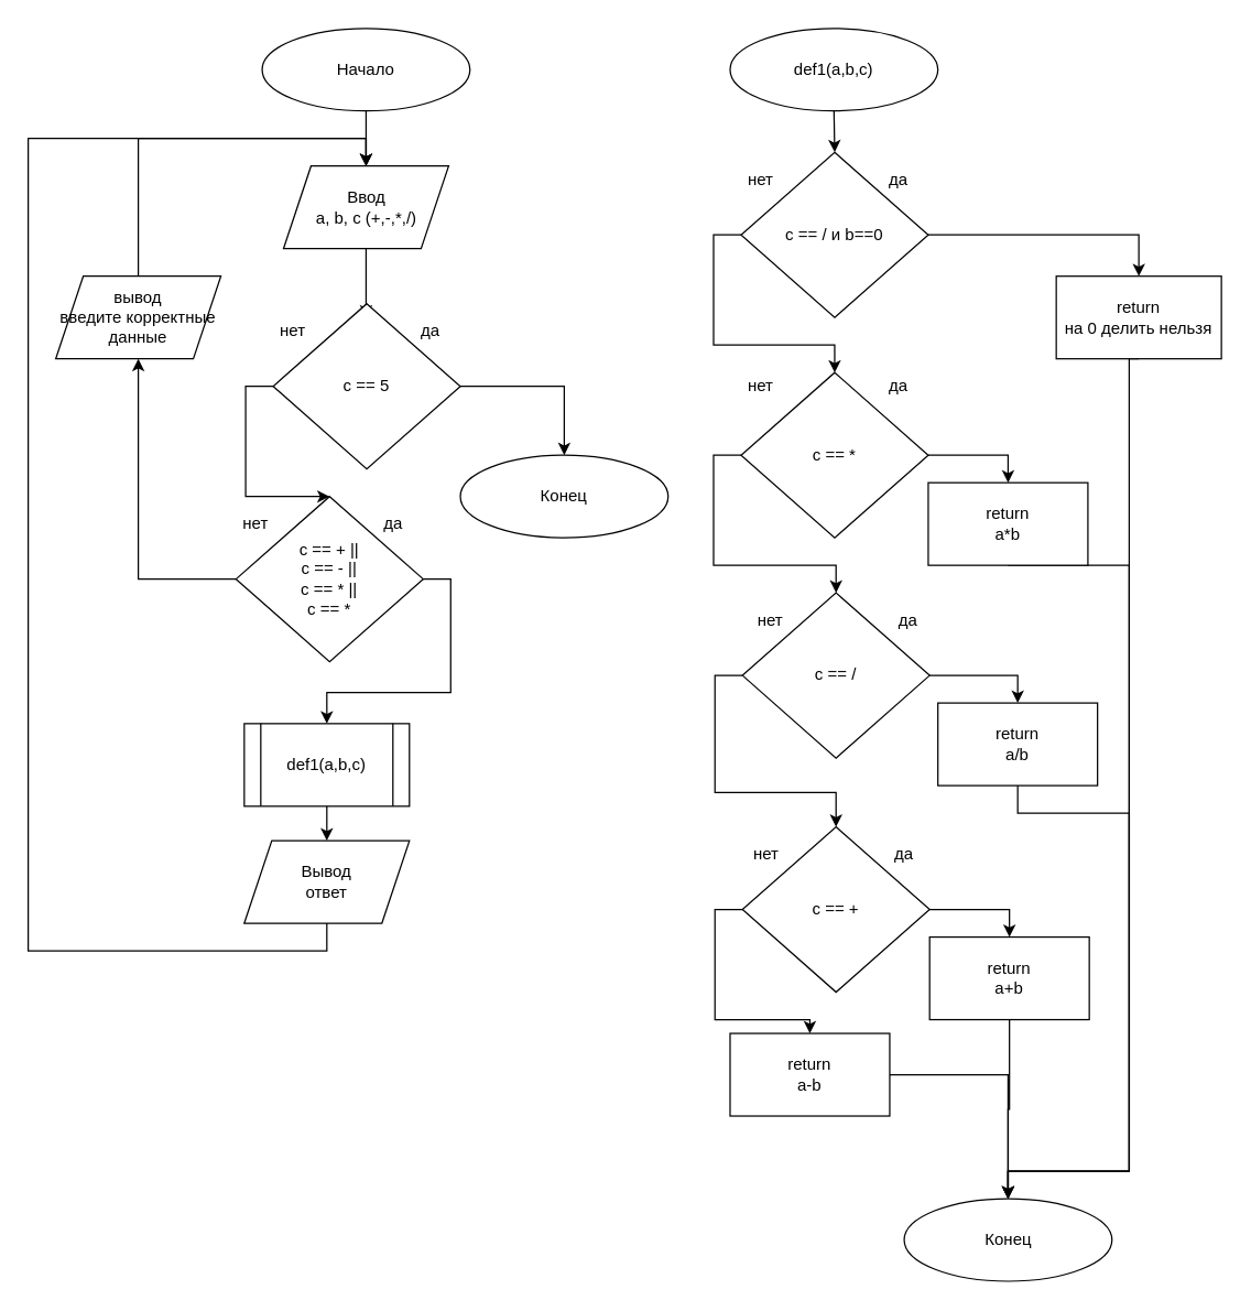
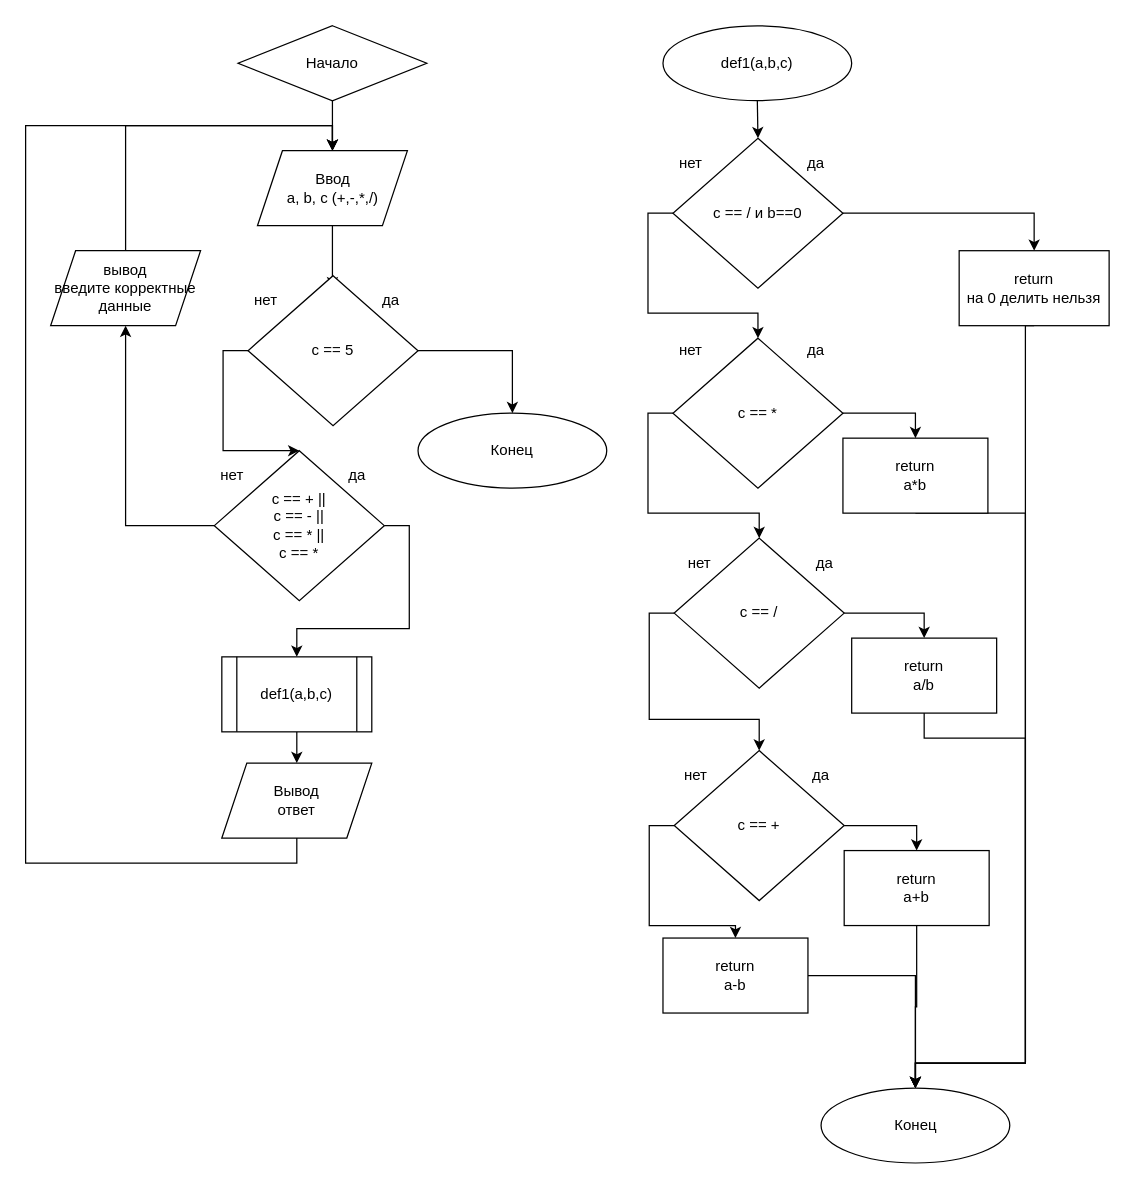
  <mxCell id="0" />
  <mxCell id="1" parent="0" />
  <mxCell id="2" style="edgeStyle=orthogonalEdgeStyle;rounded=0;orthogonalLoop=1;jettySize=auto;html=1;exitX=0.5;exitY=1;exitDx=0;exitDy=0;" edge="1" parent="1" source="3" target="5"><mxGeometry relative="1" as="geometry" /></mxCell>
- <mxCell id="3" value="Начало" style="ellipse;whiteSpace=wrap;html=1;" vertex="1" parent="1"><mxGeometry x="190" y="20" width="151" height="60" as="geometry" /></mxCell>
+ <mxCell id="3" value="Начало" style="rhombus;whiteSpace=wrap;html=1;" vertex="1" parent="1"><mxGeometry x="190" y="20" width="151" height="60" as="geometry" /></mxCell>
  <mxCell id="4" style="edgeStyle=orthogonalEdgeStyle;rounded=0;orthogonalLoop=1;jettySize=auto;html=1;exitX=0.5;exitY=1;exitDx=0;exitDy=0;entryX=0.5;entryY=0;entryDx=0;entryDy=0;" edge="1" parent="1" source="5"><mxGeometry relative="1" as="geometry"><mxPoint x="265.5" y="230" as="targetPoint" /></mxGeometry></mxCell>
  <mxCell id="5" value="Ввод&lt;br&gt;a, b, c (+,-,*,/)" style="shape=parallelogram;perimeter=parallelogramPerimeter;whiteSpace=wrap;html=1;fixedSize=1;" vertex="1" parent="1"><mxGeometry x="205.5" y="120" width="120" height="60" as="geometry" /></mxCell>
  <mxCell id="6" style="edgeStyle=orthogonalEdgeStyle;rounded=0;orthogonalLoop=1;jettySize=auto;html=1;exitX=0.5;exitY=1;exitDx=0;exitDy=0;entryX=0.5;entryY=0;entryDx=0;entryDy=0;" edge="1" parent="1" source="7" target="9"><mxGeometry relative="1" as="geometry" /></mxCell>
  <mxCell id="7" value="def1(a,b,c)" style="shape=process;whiteSpace=wrap;html=1;backgroundOutline=1;" vertex="1" parent="1"><mxGeometry x="177" y="525" width="120" height="60" as="geometry" /></mxCell>
  <mxCell id="8" style="edgeStyle=orthogonalEdgeStyle;rounded=0;orthogonalLoop=1;jettySize=auto;html=1;exitX=0.5;exitY=1;exitDx=0;exitDy=0;entryX=0.5;entryY=0;entryDx=0;entryDy=0;" edge="1" parent="1" source="9" target="5"><mxGeometry relative="1" as="geometry"><Array as="points"><mxPoint x="237" y="690" /><mxPoint x="20" y="690" /><mxPoint x="20" y="100" /><mxPoint x="266" y="100" /></Array></mxGeometry></mxCell>
  <mxCell id="9" value="Вывод&lt;br&gt;ответ" style="shape=parallelogram;perimeter=parallelogramPerimeter;whiteSpace=wrap;html=1;fixedSize=1;" vertex="1" parent="1"><mxGeometry x="177" y="610" width="120" height="60" as="geometry" /></mxCell>
  <mxCell id="10" value="Конец" style="ellipse;whiteSpace=wrap;html=1;" vertex="1" parent="1"><mxGeometry x="334" y="330" width="151" height="60" as="geometry" /></mxCell>
  <mxCell id="11" style="edgeStyle=orthogonalEdgeStyle;rounded=0;orthogonalLoop=1;jettySize=auto;html=1;exitX=0.5;exitY=1;exitDx=0;exitDy=0;entryX=0.5;entryY=0;entryDx=0;entryDy=0;" edge="1" parent="1" source="12" target="27"><mxGeometry relative="1" as="geometry" /></mxCell>
  <mxCell id="12" value="def1(a,b,c)" style="ellipse;whiteSpace=wrap;html=1;" vertex="1" parent="1"><mxGeometry x="530" y="20" width="151" height="60" as="geometry" /></mxCell>
  <mxCell id="13" style="edgeStyle=orthogonalEdgeStyle;rounded=0;orthogonalLoop=1;jettySize=auto;html=1;entryX=0.5;entryY=0;entryDx=0;entryDy=0;exitX=1;exitY=0.5;exitDx=0;exitDy=0;" edge="1" parent="1" source="15" target="10"><mxGeometry relative="1" as="geometry"><mxPoint x="280" y="400" as="sourcePoint" /></mxGeometry></mxCell>
  <mxCell id="14" style="edgeStyle=orthogonalEdgeStyle;rounded=0;orthogonalLoop=1;jettySize=auto;html=1;exitX=0;exitY=0.5;exitDx=0;exitDy=0;entryX=0.5;entryY=0;entryDx=0;entryDy=0;" edge="1" parent="1" source="15" target="20"><mxGeometry relative="1" as="geometry" /></mxCell>
  <mxCell id="15" value="с == 5" style="rhombus;whiteSpace=wrap;html=1;" vertex="1" parent="1"><mxGeometry x="198" y="220" width="136" height="120" as="geometry" /></mxCell>
  <mxCell id="16" value="да" style="text;html=1;align=center;verticalAlign=middle;resizable=0;points=[];autosize=1;" vertex="1" parent="1"><mxGeometry x="297" y="230" width="30" height="20" as="geometry" /></mxCell>
  <mxCell id="17" value="нет" style="text;html=1;align=center;verticalAlign=middle;resizable=0;points=[];autosize=1;" vertex="1" parent="1"><mxGeometry x="197" y="230" width="30" height="20" as="geometry" /></mxCell>
  <mxCell id="18" style="edgeStyle=orthogonalEdgeStyle;rounded=0;orthogonalLoop=1;jettySize=auto;html=1;exitX=1;exitY=0.5;exitDx=0;exitDy=0;entryX=0.5;entryY=0;entryDx=0;entryDy=0;" edge="1" parent="1" source="20" target="7"><mxGeometry relative="1" as="geometry" /></mxCell>
  <mxCell id="19" style="edgeStyle=orthogonalEdgeStyle;rounded=0;orthogonalLoop=1;jettySize=auto;html=1;entryX=0.5;entryY=1;entryDx=0;entryDy=0;" edge="1" parent="1" source="20" target="24"><mxGeometry relative="1" as="geometry" /></mxCell>
  <mxCell id="20" value="с == + ||&lt;br&gt;c == - ||&lt;br&gt;c == * ||&lt;br&gt;c == *" style="rhombus;whiteSpace=wrap;html=1;" vertex="1" parent="1"><mxGeometry x="171" y="360" width="136" height="120" as="geometry" /></mxCell>
  <mxCell id="21" value="да" style="text;html=1;align=center;verticalAlign=middle;resizable=0;points=[];autosize=1;" vertex="1" parent="1"><mxGeometry x="270" y="370" width="30" height="20" as="geometry" /></mxCell>
  <mxCell id="22" value="нет" style="text;html=1;align=center;verticalAlign=middle;resizable=0;points=[];autosize=1;" vertex="1" parent="1"><mxGeometry x="170" y="370" width="30" height="20" as="geometry" /></mxCell>
  <mxCell id="23" style="edgeStyle=orthogonalEdgeStyle;rounded=0;orthogonalLoop=1;jettySize=auto;html=1;exitX=0.5;exitY=0;exitDx=0;exitDy=0;entryX=0.5;entryY=0;entryDx=0;entryDy=0;" edge="1" parent="1" source="24" target="5"><mxGeometry relative="1" as="geometry" /></mxCell>
  <mxCell id="24" value="вывод&lt;br&gt;введите корректные данные" style="shape=parallelogram;perimeter=parallelogramPerimeter;whiteSpace=wrap;html=1;fixedSize=1;" vertex="1" parent="1"><mxGeometry x="40" y="200" width="120" height="60" as="geometry" /></mxCell>
  <mxCell id="25" style="edgeStyle=orthogonalEdgeStyle;rounded=0;orthogonalLoop=1;jettySize=auto;html=1;exitX=1;exitY=0.5;exitDx=0;exitDy=0;entryX=0.5;entryY=0;entryDx=0;entryDy=0;" edge="1" parent="1" source="27" target="31"><mxGeometry relative="1" as="geometry"><mxPoint x="780" y="190" as="targetPoint" /></mxGeometry></mxCell>
  <mxCell id="26" style="edgeStyle=orthogonalEdgeStyle;rounded=0;orthogonalLoop=1;jettySize=auto;html=1;exitX=0;exitY=0.5;exitDx=0;exitDy=0;entryX=0.5;entryY=0;entryDx=0;entryDy=0;" edge="1" parent="1" source="27" target="35"><mxGeometry relative="1" as="geometry"><mxPoint x="605.5" y="260" as="targetPoint" /></mxGeometry></mxCell>
  <mxCell id="27" value="с == / и b==0" style="rhombus;whiteSpace=wrap;html=1;" vertex="1" parent="1"><mxGeometry x="538" y="110" width="136" height="120" as="geometry" /></mxCell>
  <mxCell id="28" value="да" style="text;html=1;align=center;verticalAlign=middle;resizable=0;points=[];autosize=1;" vertex="1" parent="1"><mxGeometry x="637" y="120" width="30" height="20" as="geometry" /></mxCell>
  <mxCell id="29" value="нет" style="text;html=1;align=center;verticalAlign=middle;resizable=0;points=[];autosize=1;" vertex="1" parent="1"><mxGeometry x="537" y="120" width="30" height="20" as="geometry" /></mxCell>
  <mxCell id="30" style="edgeStyle=orthogonalEdgeStyle;rounded=0;orthogonalLoop=1;jettySize=auto;html=1;exitX=0.5;exitY=1;exitDx=0;exitDy=0;" edge="1" parent="1" source="31" target="32"><mxGeometry relative="1" as="geometry"><Array as="points"><mxPoint x="820" y="260" /><mxPoint x="820" y="850" /><mxPoint x="732" y="850" /></Array></mxGeometry></mxCell>
  <mxCell id="31" value="return&lt;br&gt;на 0 делить нельзя" style="rounded=0;whiteSpace=wrap;html=1;" vertex="1" parent="1"><mxGeometry x="767" y="200" width="120" height="60" as="geometry" /></mxCell>
  <mxCell id="32" value="Конец" style="ellipse;whiteSpace=wrap;html=1;" vertex="1" parent="1"><mxGeometry x="656.5" y="870" width="151" height="60" as="geometry" /></mxCell>
  <mxCell id="33" style="edgeStyle=orthogonalEdgeStyle;rounded=0;orthogonalLoop=1;jettySize=auto;html=1;exitX=1;exitY=0.5;exitDx=0;exitDy=0;entryX=0.5;entryY=0;entryDx=0;entryDy=0;" edge="1" parent="1" source="35" target="39"><mxGeometry relative="1" as="geometry" /></mxCell>
  <mxCell id="34" style="edgeStyle=orthogonalEdgeStyle;rounded=0;orthogonalLoop=1;jettySize=auto;html=1;exitX=0;exitY=0.5;exitDx=0;exitDy=0;entryX=0.5;entryY=0;entryDx=0;entryDy=0;" edge="1" parent="1" source="35" target="42"><mxGeometry relative="1" as="geometry" /></mxCell>
  <mxCell id="35" value="с == *" style="rhombus;whiteSpace=wrap;html=1;" vertex="1" parent="1"><mxGeometry x="538" y="270" width="136" height="120" as="geometry" /></mxCell>
  <mxCell id="36" value="да" style="text;html=1;align=center;verticalAlign=middle;resizable=0;points=[];autosize=1;" vertex="1" parent="1"><mxGeometry x="637" y="270" width="30" height="20" as="geometry" /></mxCell>
  <mxCell id="37" value="нет" style="text;html=1;align=center;verticalAlign=middle;resizable=0;points=[];autosize=1;" vertex="1" parent="1"><mxGeometry x="537" y="270" width="30" height="20" as="geometry" /></mxCell>
  <mxCell id="38" style="edgeStyle=orthogonalEdgeStyle;rounded=0;orthogonalLoop=1;jettySize=auto;html=1;exitX=0.5;exitY=1;exitDx=0;exitDy=0;entryX=0.5;entryY=0;entryDx=0;entryDy=0;" edge="1" parent="1" source="39" target="32"><mxGeometry relative="1" as="geometry"><Array as="points"><mxPoint x="820" y="410" /><mxPoint x="820" y="850" /><mxPoint x="732" y="850" /></Array></mxGeometry></mxCell>
  <mxCell id="39" value="return&lt;br&gt;a*b" style="rounded=0;whiteSpace=wrap;html=1;" vertex="1" parent="1"><mxGeometry x="674" y="350" width="116" height="60" as="geometry" /></mxCell>
  <mxCell id="40" style="edgeStyle=orthogonalEdgeStyle;rounded=0;orthogonalLoop=1;jettySize=auto;html=1;exitX=1;exitY=0.5;exitDx=0;exitDy=0;entryX=0.5;entryY=0;entryDx=0;entryDy=0;" edge="1" parent="1" source="42" target="46"><mxGeometry relative="1" as="geometry" /></mxCell>
  <mxCell id="41" style="edgeStyle=orthogonalEdgeStyle;rounded=0;orthogonalLoop=1;jettySize=auto;html=1;exitX=0;exitY=0.5;exitDx=0;exitDy=0;entryX=0.5;entryY=0;entryDx=0;entryDy=0;" edge="1" parent="1" source="42" target="49"><mxGeometry relative="1" as="geometry" /></mxCell>
  <mxCell id="42" value="с == /" style="rhombus;whiteSpace=wrap;html=1;" vertex="1" parent="1"><mxGeometry x="539" y="430" width="136" height="120" as="geometry" /></mxCell>
  <mxCell id="43" value="да" style="text;html=1;align=center;verticalAlign=middle;resizable=0;points=[];autosize=1;" vertex="1" parent="1"><mxGeometry x="644" y="440" width="30" height="20" as="geometry" /></mxCell>
  <mxCell id="44" value="нет" style="text;html=1;align=center;verticalAlign=middle;resizable=0;points=[];autosize=1;" vertex="1" parent="1"><mxGeometry x="544" y="440" width="30" height="20" as="geometry" /></mxCell>
  <mxCell id="45" style="edgeStyle=orthogonalEdgeStyle;rounded=0;orthogonalLoop=1;jettySize=auto;html=1;exitX=0.5;exitY=1;exitDx=0;exitDy=0;entryX=0.5;entryY=0;entryDx=0;entryDy=0;" edge="1" parent="1" source="46" target="32"><mxGeometry relative="1" as="geometry"><Array as="points"><mxPoint x="739" y="590" /><mxPoint x="820" y="590" /><mxPoint x="820" y="850" /><mxPoint x="732" y="850" /></Array></mxGeometry></mxCell>
  <mxCell id="46" value="return&lt;br&gt;a/b" style="rounded=0;whiteSpace=wrap;html=1;" vertex="1" parent="1"><mxGeometry x="681" y="510" width="116" height="60" as="geometry" /></mxCell>
  <mxCell id="47" style="edgeStyle=orthogonalEdgeStyle;rounded=0;orthogonalLoop=1;jettySize=auto;html=1;exitX=1;exitY=0.5;exitDx=0;exitDy=0;entryX=0.5;entryY=0;entryDx=0;entryDy=0;" edge="1" parent="1" source="49" target="53"><mxGeometry relative="1" as="geometry" /></mxCell>
  <mxCell id="48" style="edgeStyle=orthogonalEdgeStyle;rounded=0;orthogonalLoop=1;jettySize=auto;html=1;exitX=0;exitY=0.5;exitDx=0;exitDy=0;entryX=0.5;entryY=0;entryDx=0;entryDy=0;" edge="1" parent="1" source="49" target="55"><mxGeometry relative="1" as="geometry"><mxPoint x="610" y="730" as="targetPoint" /></mxGeometry></mxCell>
  <mxCell id="49" value="с == +" style="rhombus;whiteSpace=wrap;html=1;" vertex="1" parent="1"><mxGeometry x="539" y="600" width="136" height="120" as="geometry" /></mxCell>
  <mxCell id="50" value="да" style="text;html=1;align=center;verticalAlign=middle;resizable=0;points=[];autosize=1;" vertex="1" parent="1"><mxGeometry x="641" y="610" width="30" height="20" as="geometry" /></mxCell>
  <mxCell id="51" value="нет" style="text;html=1;align=center;verticalAlign=middle;resizable=0;points=[];autosize=1;" vertex="1" parent="1"><mxGeometry x="541" y="610" width="30" height="20" as="geometry" /></mxCell>
  <mxCell id="52" style="edgeStyle=orthogonalEdgeStyle;rounded=0;orthogonalLoop=1;jettySize=auto;html=1;exitX=0.5;exitY=1;exitDx=0;exitDy=0;entryX=0.5;entryY=0;entryDx=0;entryDy=0;" edge="1" parent="1" source="53" target="32"><mxGeometry relative="1" as="geometry" /></mxCell>
  <mxCell id="53" value="return&lt;br&gt;a+b" style="rounded=0;whiteSpace=wrap;html=1;" vertex="1" parent="1"><mxGeometry x="675" y="680" width="116" height="60" as="geometry" /></mxCell>
  <mxCell id="54" style="edgeStyle=orthogonalEdgeStyle;rounded=0;orthogonalLoop=1;jettySize=auto;html=1;" edge="1" parent="1" source="55" target="32"><mxGeometry relative="1" as="geometry" /></mxCell>
  <mxCell id="55" value="return&lt;br&gt;a-b" style="rounded=0;whiteSpace=wrap;html=1;" vertex="1" parent="1"><mxGeometry x="530" y="750" width="116" height="60" as="geometry" /></mxCell>
